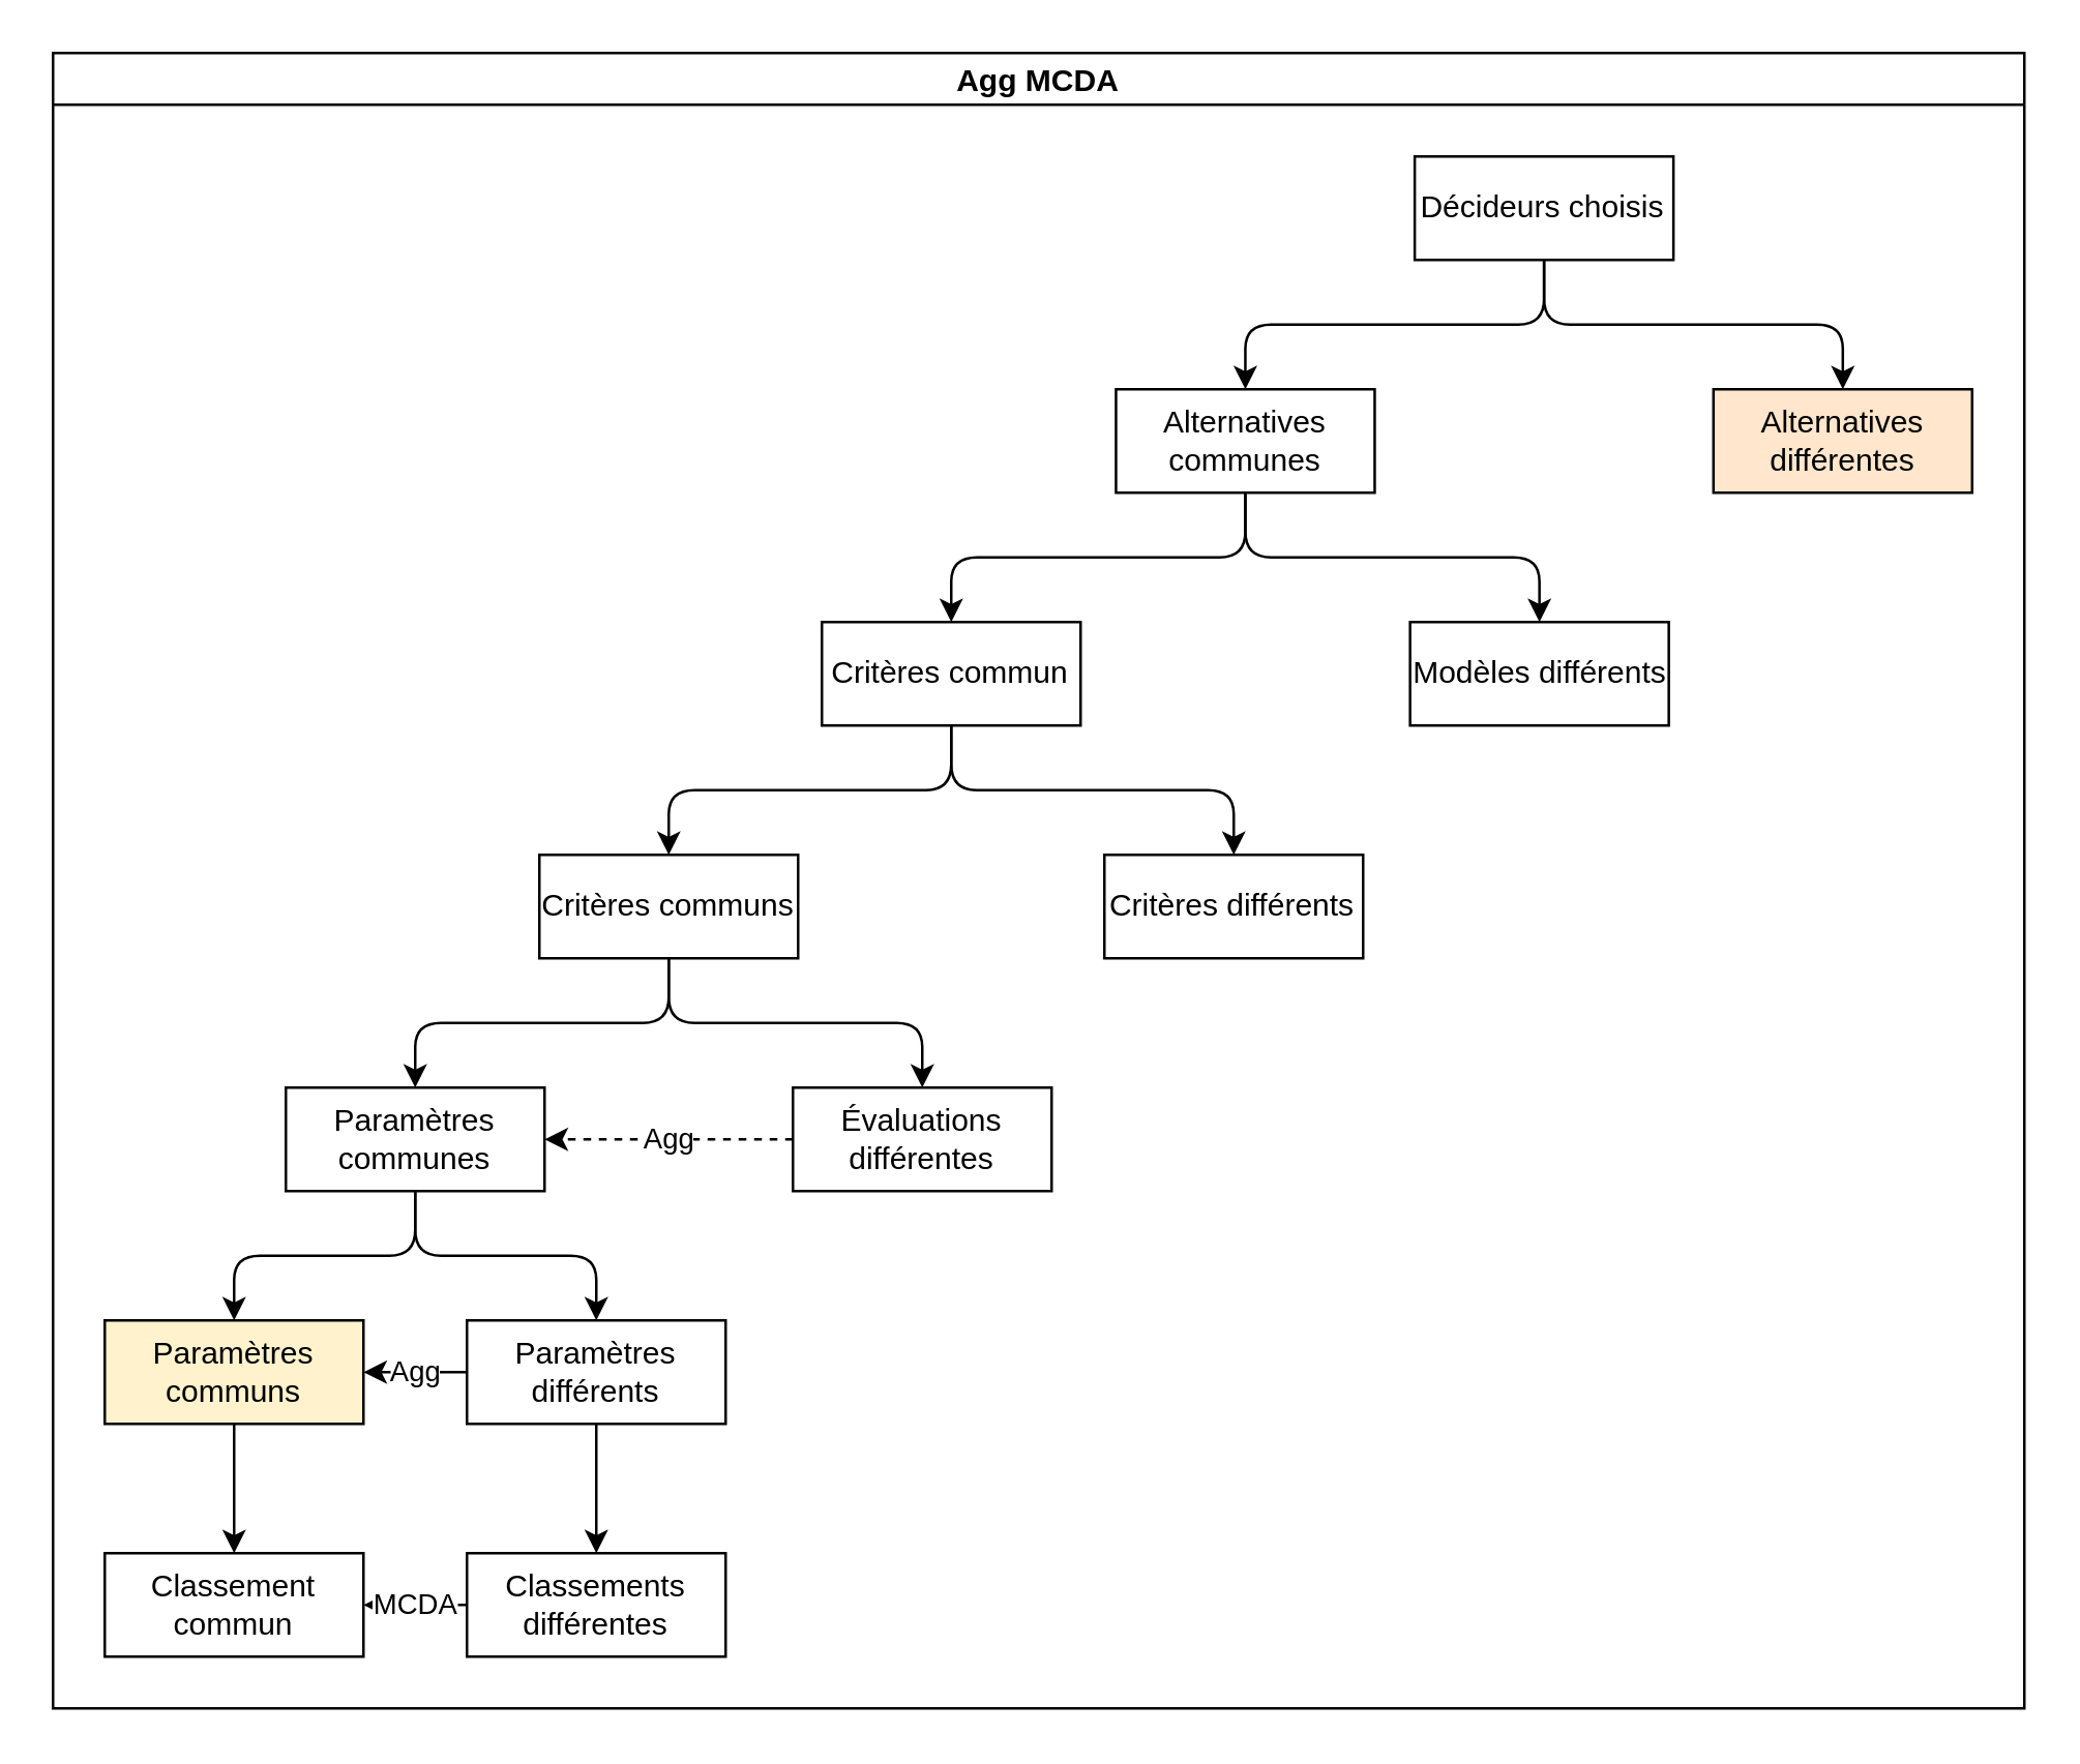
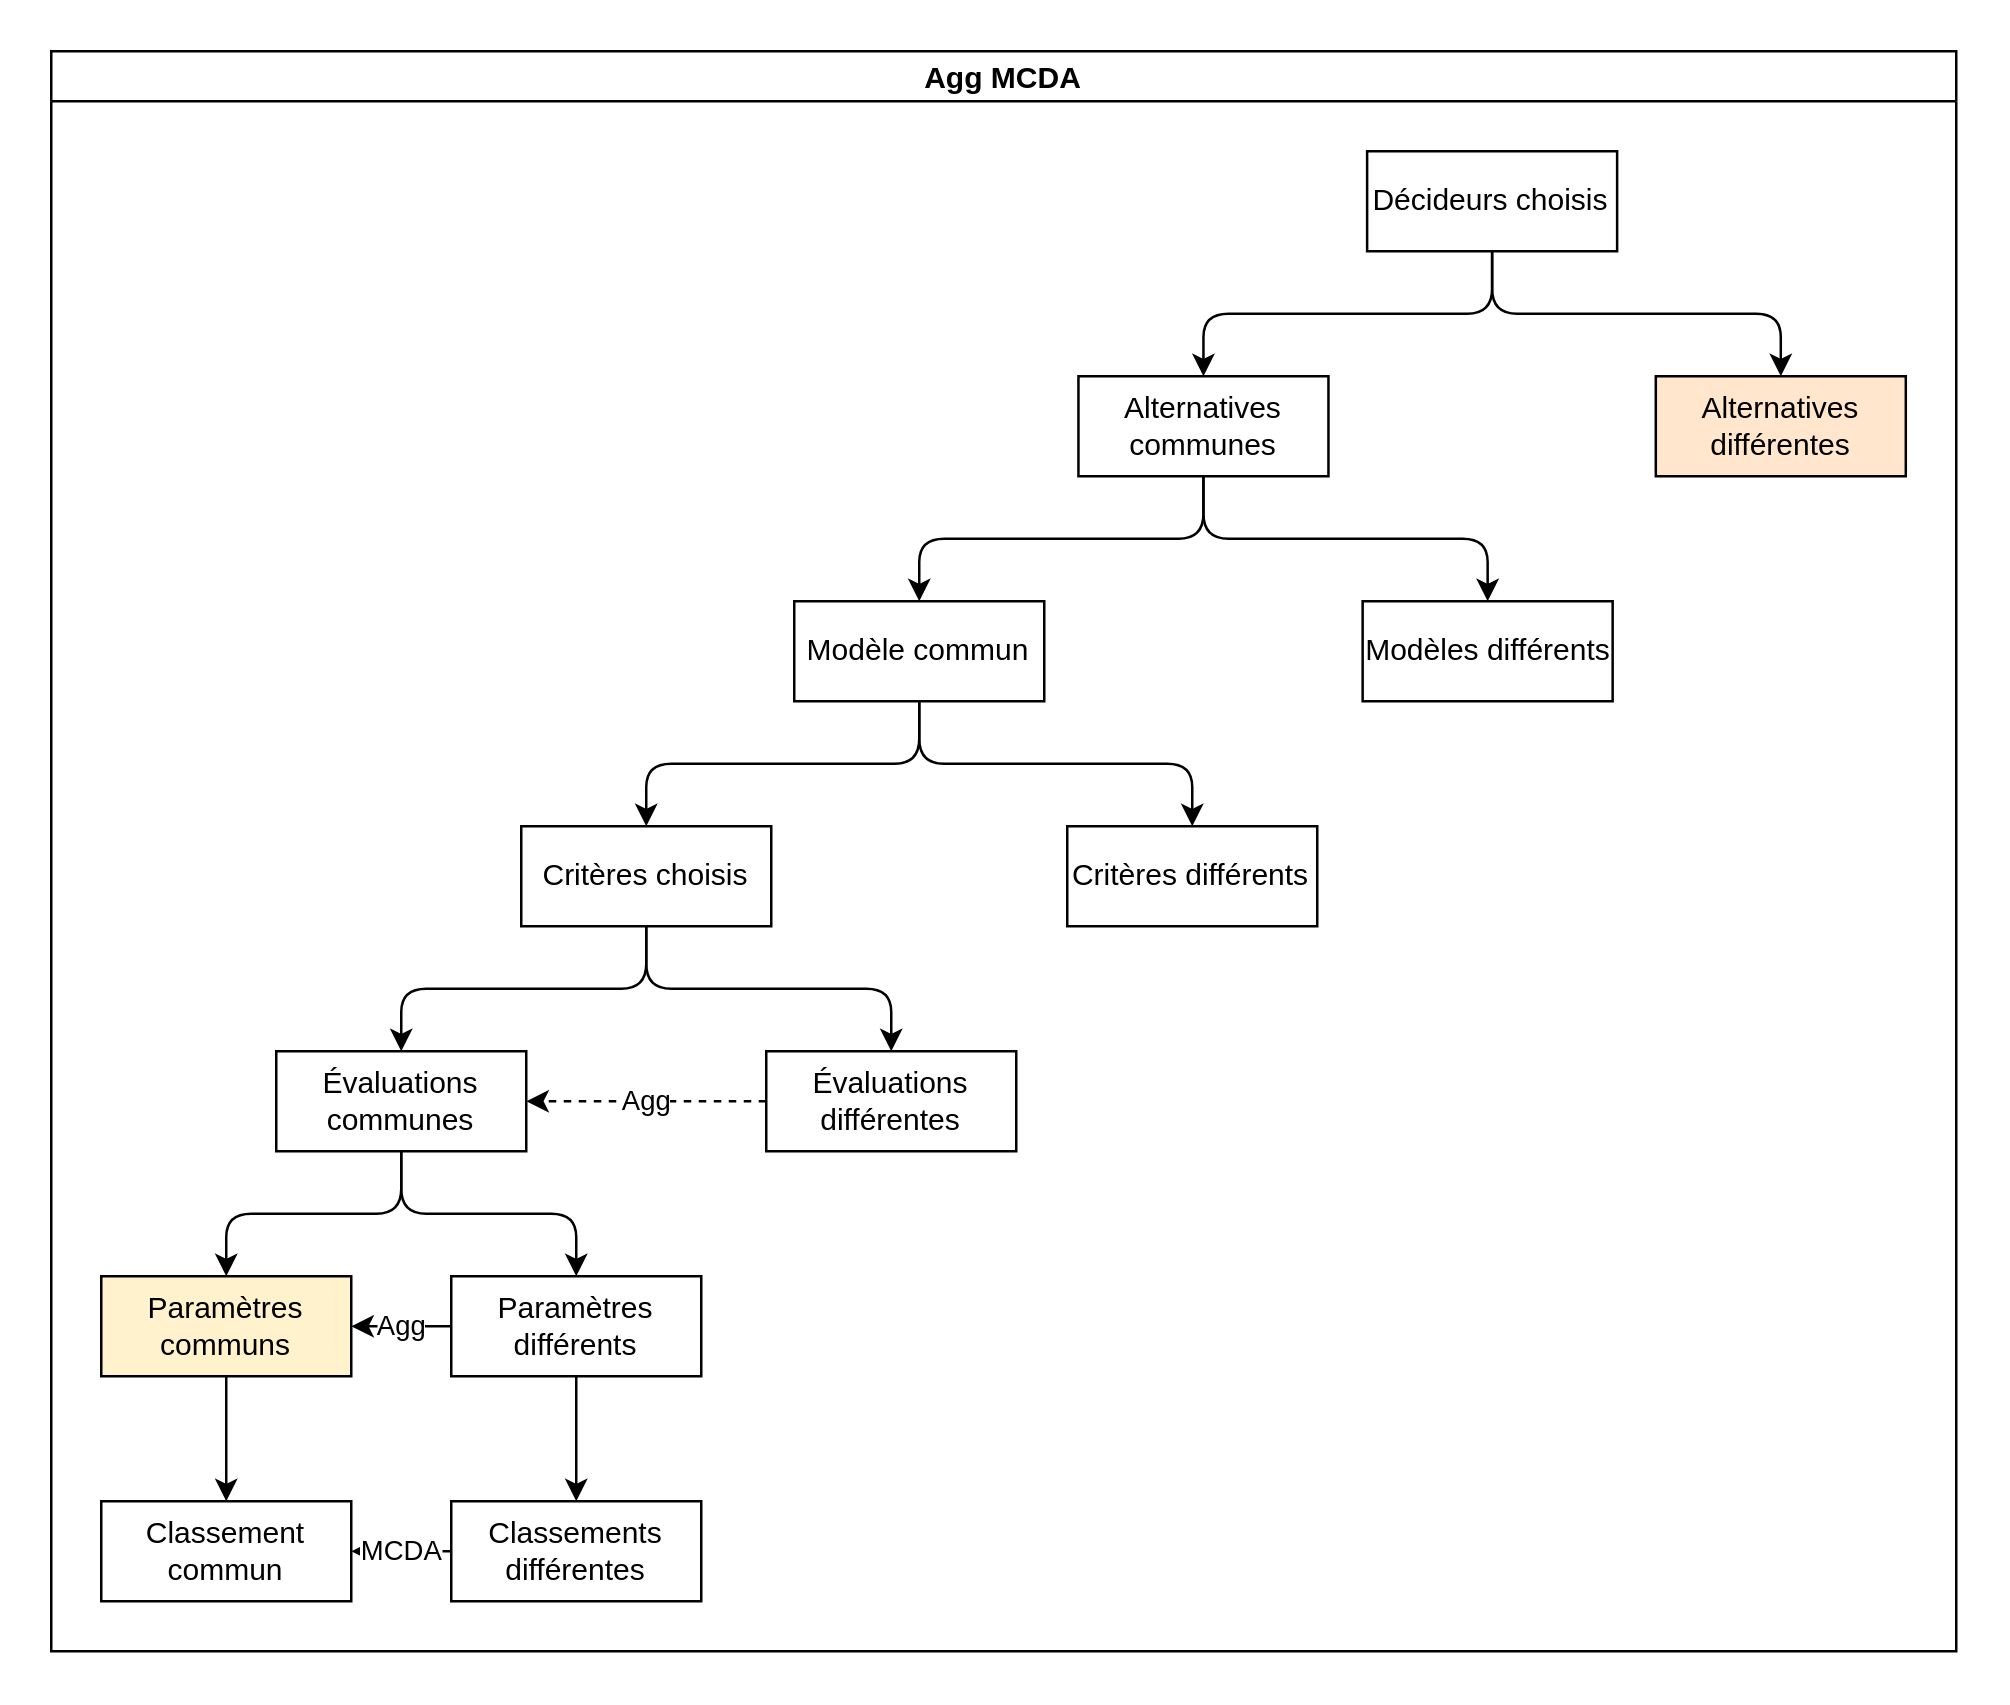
  <mxCell id="0" />
  <mxCell id="1" parent="0" />
  <mxCell id="2" value="Agg MCDA" style="swimlane;startSize=20;horizontal=1;childLayout=treeLayout;horizontalTree=0;sortEdges=1;resizable=0;containerType=tree;fontSize=12;" vertex="1" parent="1"><mxGeometry x="20" y="20" width="762" height="640" as="geometry" /></mxCell>
  <mxCell id="3" value="Décideurs choisis" style="whiteSpace=wrap;html=1;" vertex="1" parent="2"><mxGeometry x="526.352" y="40" width="100" height="40" as="geometry" /></mxCell>
  <mxCell id="4" value="Alternatives communes" style="whiteSpace=wrap;html=1;" vertex="1" parent="2"><mxGeometry x="410.88" y="130" width="100" height="40" as="geometry" /></mxCell>
  <mxCell id="5" value="" style="edgeStyle=elbowEdgeStyle;elbow=vertical;rounded=1;curved=0;sourcePerimeterSpacing=0;targetPerimeterSpacing=0;startSize=6;endSize=6;html=1;" edge="1" parent="2" source="3" target="4"><mxGeometry relative="1" as="geometry" /></mxCell>
  <mxCell id="6" value="Alternatives différentes" style="whiteSpace=wrap;html=1;fillColor=#ffe6cc;" vertex="1" parent="2"><mxGeometry x="641.824" y="130" width="100" height="40" as="geometry" /></mxCell>
  <mxCell id="7" value="" style="edgeStyle=elbowEdgeStyle;elbow=vertical;html=1;rounded=1;curved=0;sourcePerimeterSpacing=0;targetPerimeterSpacing=0;startSize=6;endSize=6;" edge="1" parent="2" source="3" target="6"><mxGeometry relative="1" as="geometry" /></mxCell>
  <mxCell id="8" value="" style="edgeStyle=elbowEdgeStyle;elbow=vertical;html=1;rounded=1;curved=0;sourcePerimeterSpacing=0;targetPerimeterSpacing=0;startSize=6;endSize=6;" edge="1" parent="2" source="4" target="9"><mxGeometry relative="1" as="geometry"><mxPoint x="-4959.936" y="200" as="sourcePoint" /></mxGeometry></mxCell>
- <mxCell id="9" value="Critères commun" style="whiteSpace=wrap;html=1;" vertex="1" parent="2"><mxGeometry x="297.2" y="220" width="100" height="40" as="geometry" /></mxCell>
+ <mxCell id="9" value="Modèle commun" style="whiteSpace=wrap;html=1;" vertex="1" parent="2"><mxGeometry x="297.2" y="220" width="100" height="40" as="geometry" /></mxCell>
  <mxCell id="10" value="" style="edgeStyle=elbowEdgeStyle;elbow=vertical;html=1;rounded=1;curved=0;sourcePerimeterSpacing=0;targetPerimeterSpacing=0;startSize=6;endSize=6;" edge="1" parent="2" source="4" target="11"><mxGeometry relative="1" as="geometry"><mxPoint x="-4959.936" y="200" as="sourcePoint" /></mxGeometry></mxCell>
  <mxCell id="11" value="Modèles différents" style="whiteSpace=wrap;html=1;" vertex="1" parent="2"><mxGeometry x="524.56" y="220" width="100" height="40" as="geometry" /></mxCell>
  <mxCell id="12" value="" style="edgeStyle=elbowEdgeStyle;elbow=vertical;html=1;rounded=1;curved=0;sourcePerimeterSpacing=0;targetPerimeterSpacing=0;startSize=6;endSize=6;" edge="1" parent="2" source="9" target="13"><mxGeometry relative="1" as="geometry"><mxPoint x="-4889.936" y="290" as="sourcePoint" /></mxGeometry></mxCell>
- <mxCell id="13" value="Critères communs" style="whiteSpace=wrap;html=1;" vertex="1" parent="2"><mxGeometry x="188" y="310" width="100" height="40" as="geometry" /></mxCell>
+ <mxCell id="13" value="Critères choisis" style="whiteSpace=wrap;html=1;" vertex="1" parent="2"><mxGeometry x="188" y="310" width="100" height="40" as="geometry" /></mxCell>
  <mxCell id="14" value="" style="edgeStyle=elbowEdgeStyle;elbow=vertical;html=1;rounded=1;curved=0;sourcePerimeterSpacing=0;targetPerimeterSpacing=0;startSize=6;endSize=6;" edge="1" parent="2" source="9" target="15"><mxGeometry relative="1" as="geometry"><mxPoint x="-4889.936" y="290" as="sourcePoint" /></mxGeometry></mxCell>
  <mxCell id="15" value="Critères différents" style="whiteSpace=wrap;html=1;" vertex="1" parent="2"><mxGeometry x="406.4" y="310" width="100" height="40" as="geometry" /></mxCell>
  <mxCell id="16" value="" style="edgeStyle=elbowEdgeStyle;elbow=vertical;html=1;rounded=1;curved=0;sourcePerimeterSpacing=0;targetPerimeterSpacing=0;startSize=6;endSize=6;" edge="1" parent="2" source="13" target="18"><mxGeometry relative="1" as="geometry"><mxPoint x="-852.168" y="380" as="sourcePoint" /></mxGeometry></mxCell>
  <mxCell id="17" style="edgeStyle=orthogonalEdgeStyle;rounded=1;orthogonalLoop=1;jettySize=auto;html=1;curved=0;" edge="1" parent="2" source="18" target="25"><mxGeometry relative="1" as="geometry" /></mxCell>
- <mxCell id="18" value="Paramètres communes" style="whiteSpace=wrap;html=1;" vertex="1" parent="2"><mxGeometry x="90" y="400" width="100" height="40" as="geometry" /></mxCell>
+ <mxCell id="18" value="Évaluations communes" style="whiteSpace=wrap;html=1;" vertex="1" parent="2"><mxGeometry x="90" y="400" width="100" height="40" as="geometry" /></mxCell>
  <mxCell id="19" value="" style="edgeStyle=elbowEdgeStyle;elbow=vertical;html=1;rounded=1;curved=0;sourcePerimeterSpacing=0;targetPerimeterSpacing=0;startSize=6;endSize=6;" edge="1" parent="2" source="13" target="21"><mxGeometry relative="1" as="geometry"><mxPoint x="-922.168" y="470" as="sourcePoint" /></mxGeometry></mxCell>
  <mxCell id="20" value="Agg" style="edgeStyle=orthogonalEdgeStyle;rounded=0;orthogonalLoop=1;jettySize=auto;html=1;dashed=1;" edge="1" parent="2" source="21" target="18"><mxGeometry relative="1" as="geometry" /></mxCell>
  <mxCell id="21" value="Évaluations différentes" style="whiteSpace=wrap;html=1;" vertex="1" parent="2"><mxGeometry x="286" y="400" width="100" height="40" as="geometry" /></mxCell>
  <mxCell id="22" value="" style="edgeStyle=elbowEdgeStyle;elbow=vertical;html=1;rounded=1;curved=0;sourcePerimeterSpacing=0;targetPerimeterSpacing=0;startSize=6;endSize=6;" edge="1" parent="2" source="18" target="23"><mxGeometry relative="1" as="geometry"><mxPoint x="-574.968" y="470" as="sourcePoint" /></mxGeometry></mxCell>
  <mxCell id="23" value="Paramètres communs" style="whiteSpace=wrap;html=1;fillColor=#fff2cc;" vertex="1" parent="2"><mxGeometry x="20" y="490" width="100" height="40" as="geometry" /></mxCell>
  <mxCell id="24" value="&lt;div&gt;Agg&lt;/div&gt;" style="edgeStyle=orthogonalEdgeStyle;rounded=0;orthogonalLoop=1;jettySize=auto;html=1;" edge="1" parent="2" source="25" target="23"><mxGeometry relative="1" as="geometry" /></mxCell>
  <mxCell id="25" value="Paramètres différents" style="whiteSpace=wrap;html=1;" vertex="1" parent="2"><mxGeometry x="160" y="490" width="100" height="40" as="geometry" /></mxCell>
  <mxCell id="26" style="edgeStyle=orthogonalEdgeStyle;rounded=1;orthogonalLoop=1;jettySize=auto;html=1;curved=0;" edge="1" parent="2" source="25" target="28"><mxGeometry relative="1" as="geometry"><mxPoint x="-114.088" y="650" as="sourcePoint" /></mxGeometry></mxCell>
  <mxCell id="27" value="MCDA" style="edgeStyle=orthogonalEdgeStyle;rounded=0;orthogonalLoop=1;jettySize=auto;html=1;" edge="1" parent="2" source="28" target="30"><mxGeometry relative="1" as="geometry" /></mxCell>
  <mxCell id="28" value="Classements différentes" style="whiteSpace=wrap;html=1;" vertex="1" parent="2"><mxGeometry x="160" y="580" width="100" height="40" as="geometry" /></mxCell>
  <mxCell id="29" value="" style="edgeStyle=elbowEdgeStyle;elbow=vertical;html=1;rounded=1;curved=0;sourcePerimeterSpacing=0;targetPerimeterSpacing=0;startSize=6;endSize=6;" edge="1" parent="2" source="23" target="30"><mxGeometry relative="1" as="geometry"><mxPoint x="380" y="560" as="sourcePoint" /></mxGeometry></mxCell>
  <mxCell id="30" value="Classement commun" style="whiteSpace=wrap;html=1;" vertex="1" parent="2"><mxGeometry x="20" y="580" width="100" height="40" as="geometry" /></mxCell>
